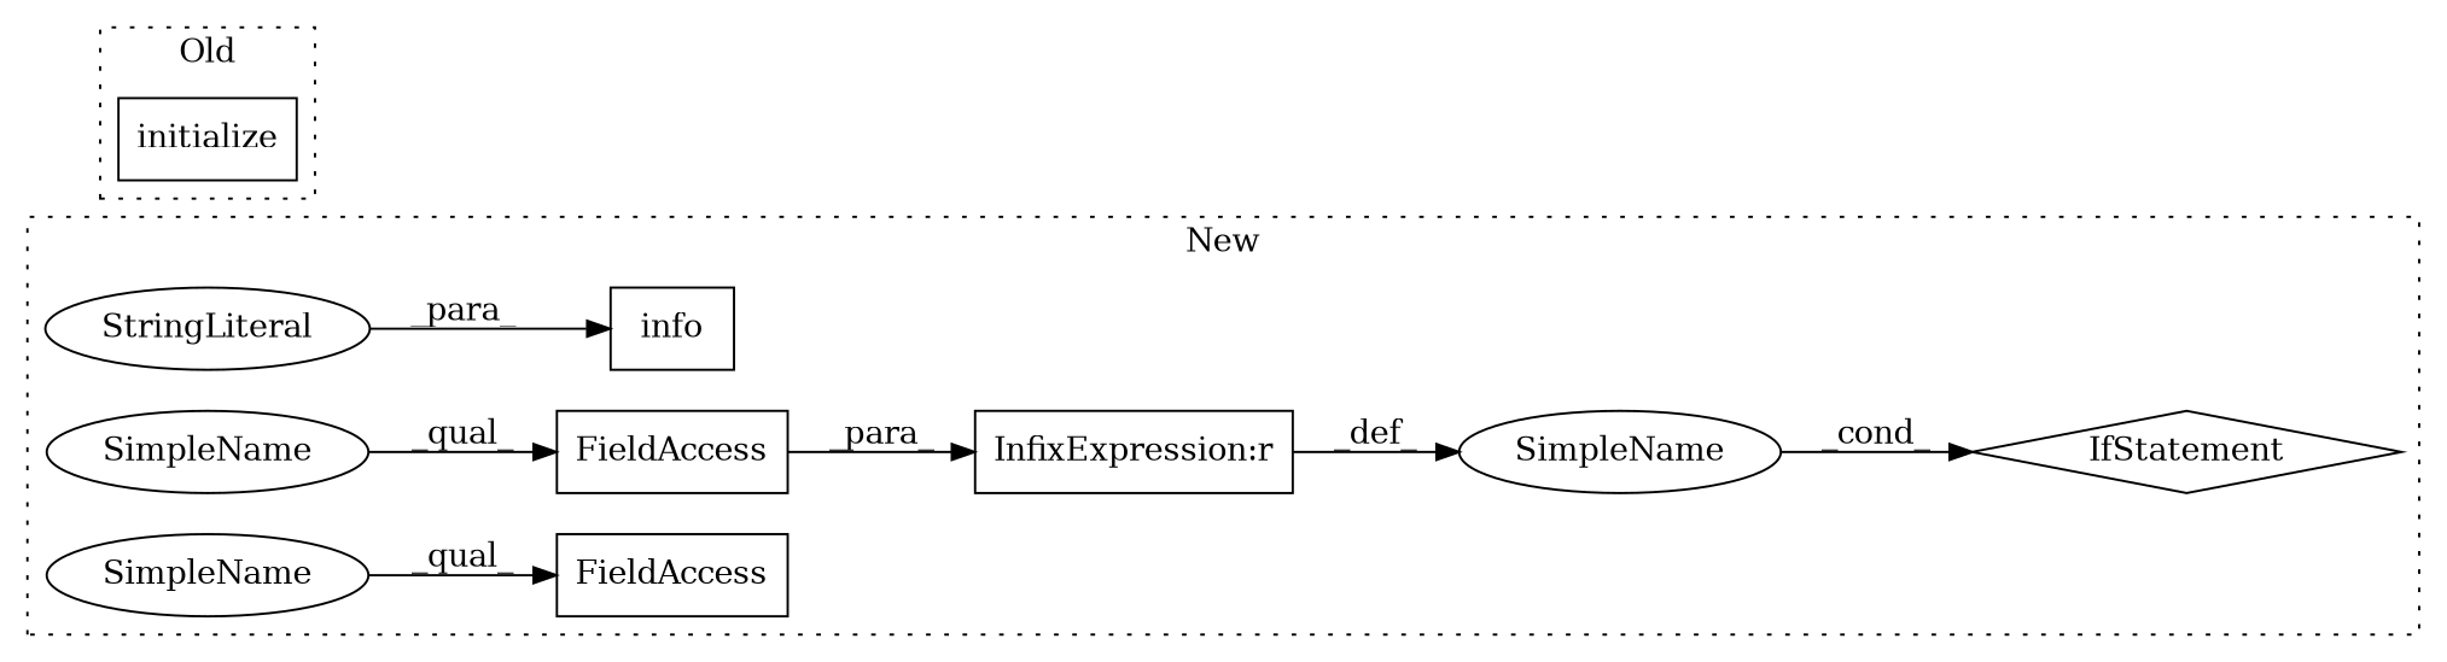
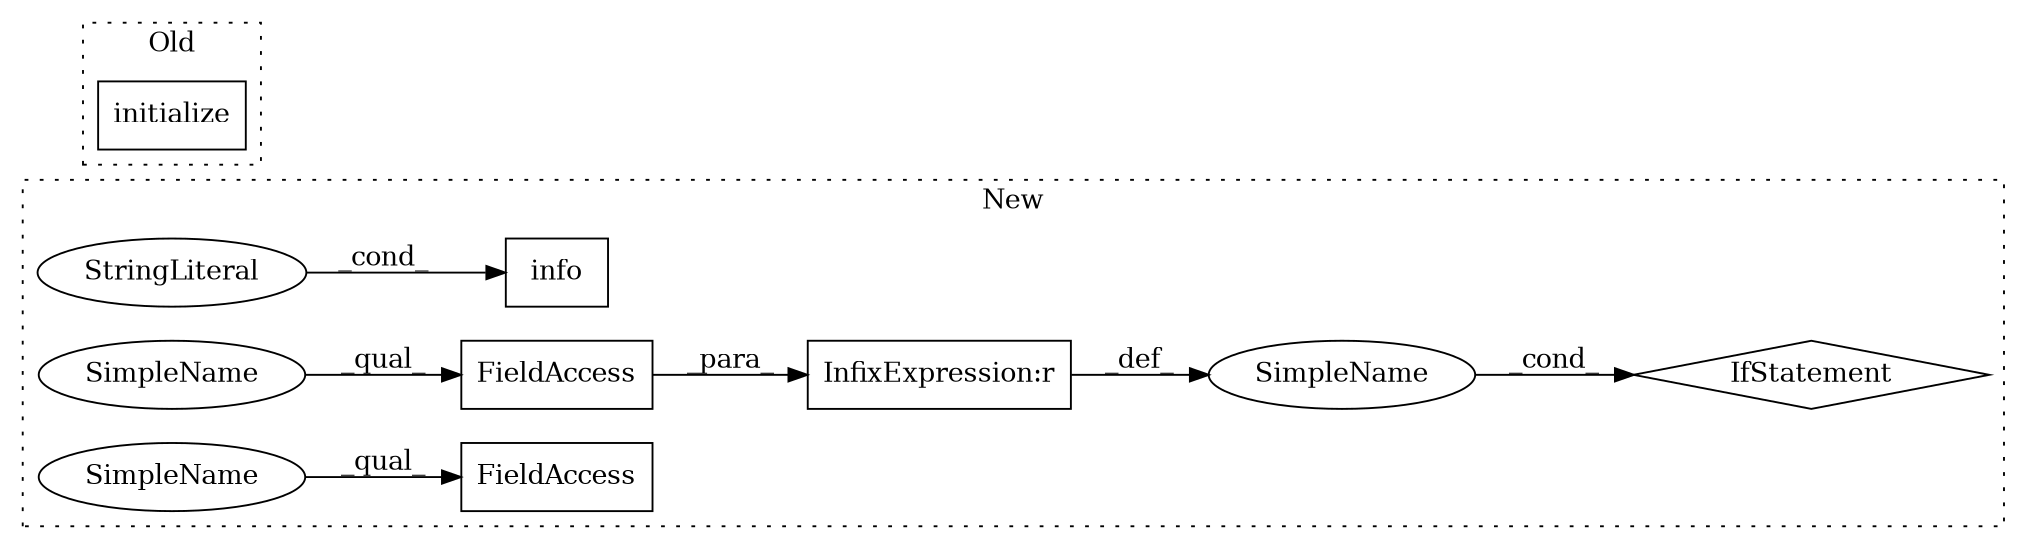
  digraph {
    fontname="DejaVu Serif"
    rankdir=LR
    node [a=42 fontname="DejaVu Serif" l=5 s=13696 shape=box]
    edge [fontname="DejaVu Serif"]
    n1 [a=32 l="5,1" label=info s="14022,14034"]
    n2 [a=45 l=7 label=StringLiteral s=14027 shape=ellipse]
    n3 [a=27 l=4 label="InfixExpression:r" s=13721]
    n4 [a=22 l=25 label=FieldAccess]
    n5 [a=25 l="4,2" label=IfStatement s="13692,13729" shape=diamond]
    n6 [label=SimpleName shape=ellipse l="" s=""]
    n7 [a=22 l=11 label=FieldAccess s=14154]
    n8 [label=SimpleName shape=ellipse]
    n9 [label=SimpleName s=14154 shape=ellipse]
    n10 [a=32 l=12 label=initialize s=5916]
    subgraph cluster_1 {
      label=New
      style=dotted
      n1
      n2
      n3
      n4
      n5
      n6
      n7
      n8
      n9
    }
    subgraph cluster_2 {
      label=Old
      style=dotted
      n10
    }
-   n2 -> n1 [label=_para_]
+   n2 -> n1 [label=_cond_]
    n3 -> n6 [label=_def_]
    n4 -> n3 [label=_para_]
    n6 -> n5 [label=_cond_]
    n8 -> n4 [label=_qual_]
    n9 -> n7 [label=_qual_]
  }
